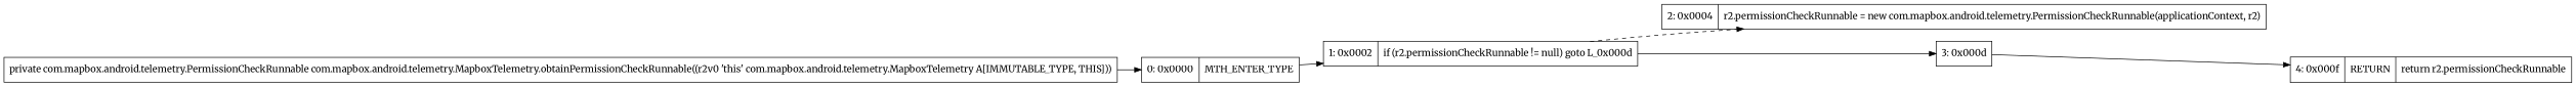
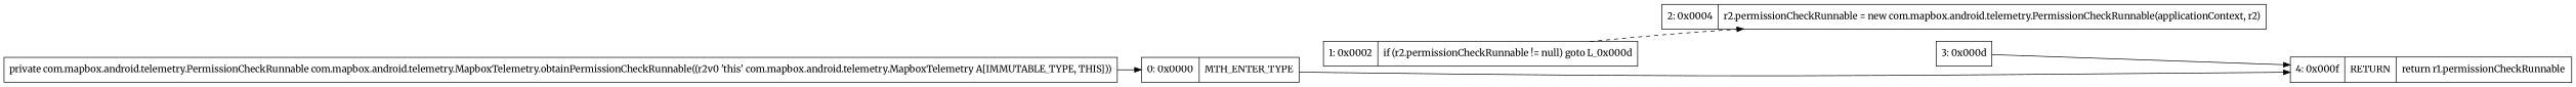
  digraph {
    fontname=Merriweather
    rankdir=LR
    node [fontname=Merriweather shape=record]
    edge [fontname=Merriweather]
    n1 [label="{0\:\ 0x0000|MTH_ENTER_TYPE\l}"]
    n2 [label="{1\:\ 0x0002|if (r2.permissionCheckRunnable != null) goto L_0x000d\l}"]
    n3 [label="{2\:\ 0x0004|r2.permissionCheckRunnable = new com.mapbox.android.telemetry.PermissionCheckRunnable(applicationContext, r2)\l}"]
    n4 [label="{3\:\ 0x000d}"]
-   n5 [label="{4\:\ 0x000f|RETURN\l|return r2.permissionCheckRunnable\l}"]
+   n5 [label="{4\:\ 0x000f|RETURN\l|return r1.permissionCheckRunnable\l}"]
    n6 [label="{private com.mapbox.android.telemetry.PermissionCheckRunnable com.mapbox.android.telemetry.MapboxTelemetry.obtainPermissionCheckRunnable((r2v0 'this' com.mapbox.android.telemetry.MapboxTelemetry A[IMMUTABLE_TYPE, THIS])) }"]
-   n1 -> n2
+   n1 -> n5
    n2 -> n3 [style=dashed]
-   n2 -> n4
    n4 -> n5
    n6 -> n1
  }
